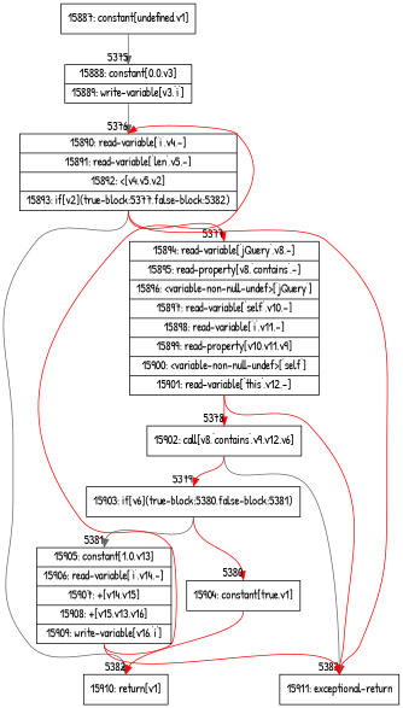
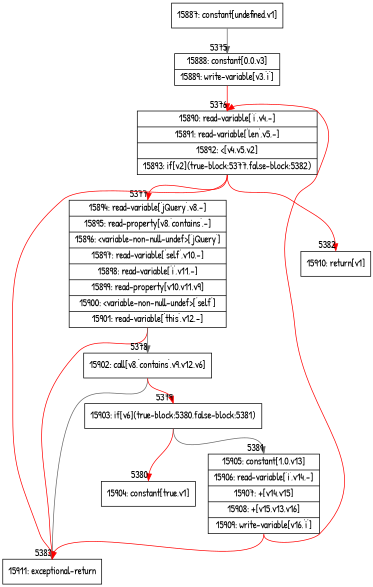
  digraph {
    fontname="Patrick Hand"
    rankdir=TD
    node [fontname="Patrick Hand" shape=record]
    edge [color=red fontname="Patrick Hand" headport=n tailport=s]
    n1 [label="{15887: constant[undefined,v1]}"]
    n2 [label="{15888: constant[0.0,v3]|15889: write-variable[v3,'i']}"]
    n3 [label="{15890: read-variable['i',v4,-]|15891: read-variable['len',v5,-]|15892: \<[v4,v5,v2]|15893: if[v2](true-block:5377,false-block:5382)}"]
    n4 [label="{15894: read-variable['jQuery',v8,-]|15895: read-property[v8,'contains',-]|15896: \<variable-non-null-undef\>['jQuery']|15897: read-variable['self',v10,-]|15898: read-variable['i',v11,-]|15899: read-property[v10,v11,v9]|15900: \<variable-non-null-undef\>['self']|15901: read-variable['this',v12,-]}"]
    n5 [label="{15910: return[v1]}"]
    n6 [label="{15911: exceptional-return}"]
    n7 [label="{15902: call[v8,'contains',v9,v12,v6]}"]
    n8 [label="{15903: if[v6](true-block:5380,false-block:5381)}"]
    n9 [label="{15904: constant[true,v1]}"]
    n10 [label="{15905: constant[1.0,v13]|15906: read-variable['i',v14,-]|15907: +[v14,v15]|15908: +[v15,v13,v16]|15909: write-variable[v16,'i']}"]
    n1 -> n2 [color=gray40 headlabel="      5375"]
-   n2 -> n3 [color=gray40 headlabel="      5376"]
+   n2 -> n3 [headlabel="      5376"]
    n3 -> n4 [headlabel="      5377"]
-   n3 -> n5 [color=gray40 headlabel="      5382"]
+   n3 -> n5 [headlabel="      5382"]
    n3 -> n6 [headlabel="      5383"]
    n4 -> n6
-   n4 -> n7 [headlabel="      5378"]
+   n4 -> n7 [color=gray40 headlabel="      5378"]
    n7 -> n6 [color=gray40]
    n7 -> n8 [headlabel="      5379"]
    n8 -> n9 [headlabel="      5380"]
    n8 -> n10 [color=gray40 headlabel="      5381"]
-   n9 -> n5
    n10 -> n3
    n10 -> n6
  }
